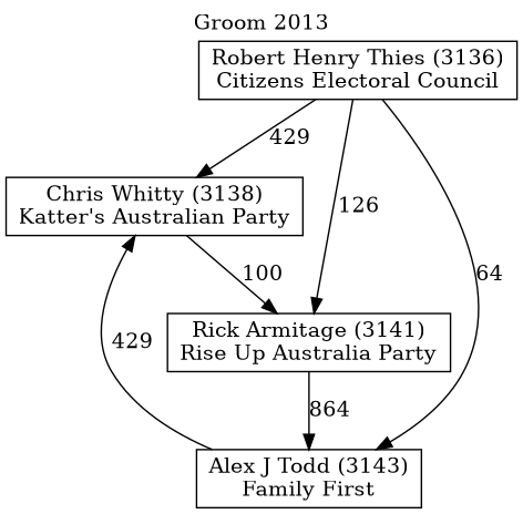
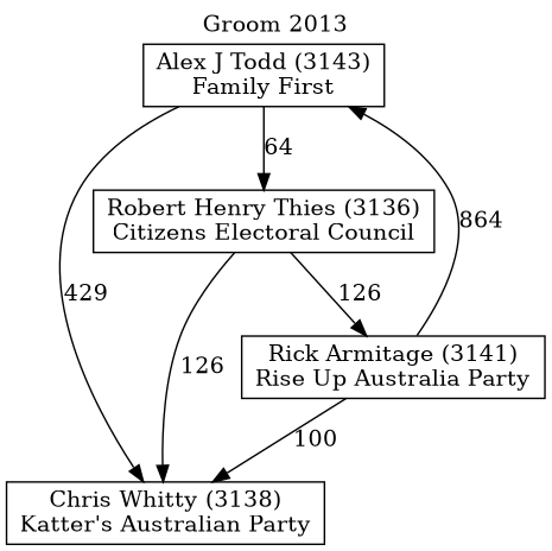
  digraph {
    label="Groom 2013"
    labelloc=t
    mclimit=10
    node [shape=box]
    n1 [label="Chris Whitty (3138)\nKatter's Australian Party"]
    n2 [label="Alex J Todd (3143)\nFamily First"]
    n3 [label="Rick Armitage (3141)\nRise Up Australia Party"]
    n4 [label="Robert Henry Thies (3136)\nCitizens Electoral Council"]
    n2 -> n1 [label=429]
-   n1 -> n3 [label=100]
+   n3 -> n1 [label=100]
    n3 -> n2 [label=864]
-   n4 -> n1 [label=429]
-   n4 -> n2 [label=64]
+   n4 -> n1 [label=126]
+   n2 -> n4 [label=64]
    n4 -> n3 [label=126]
  }
